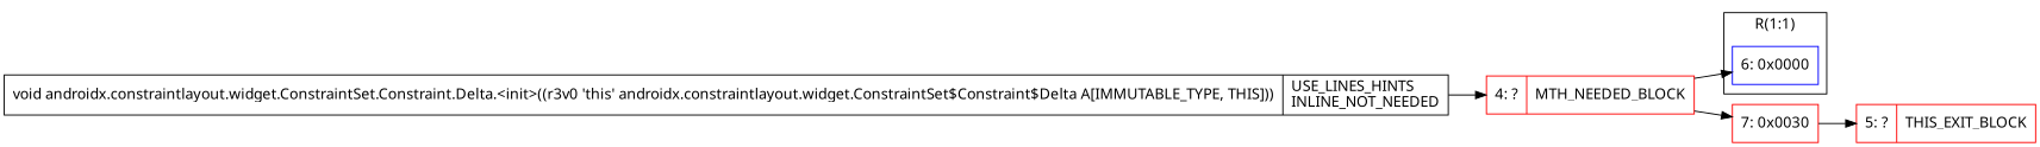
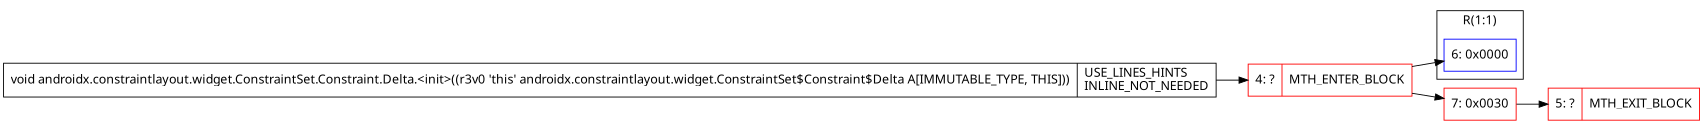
  digraph {
    fontname="Noto Sans"
    rankdir=LR
    node [color=red fontname="Noto Sans" shape=record]
    edge [fontname="Noto Sans"]
    n1 [color=blue label="{6\:\ 0x0000}"]
    n2 [label="{7\:\ 0x0030}"]
-   n3 [label="{5\:\ ?|THIS_EXIT_BLOCK\l}"]
-   n4 [label="{4\:\ ?|MTH_NEEDED_BLOCK\l}"]
+   n3 [label="{5\:\ ?|MTH_EXIT_BLOCK\l}"]
+   n4 [label="{4\:\ ?|MTH_ENTER_BLOCK\l}"]
    n5 [label="{void androidx.constraintlayout.widget.ConstraintSet.Constraint.Delta.\<init\>((r3v0 'this' androidx.constraintlayout.widget.ConstraintSet$Constraint$Delta A[IMMUTABLE_TYPE, THIS]))  | USE_LINES_HINTS\lINLINE_NOT_NEEDED\l}" color=""]
    subgraph cluster_1 {
      label="R(1:1)"
      n1
    }
    n2 -> n3
    n4 -> n1
    n4 -> n2
    n5 -> n4
  }
